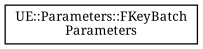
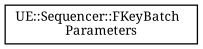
  digraph {
    rankdir=LR
    fontname="Noto Serif"
-   n1 [color=black fillcolor=white fontname="Noto Serif" fontsize=10 height=0.2 label="UE::Parameters::FKeyBatch\lParameters" shape=box style=filled width=0.4]
+   n1 [color=black fillcolor=white fontname="Noto Serif" fontsize=10 height=0.2 label="UE::Sequencer::FKeyBatch\lParameters" shape=box style=filled width=0.4]
  }
